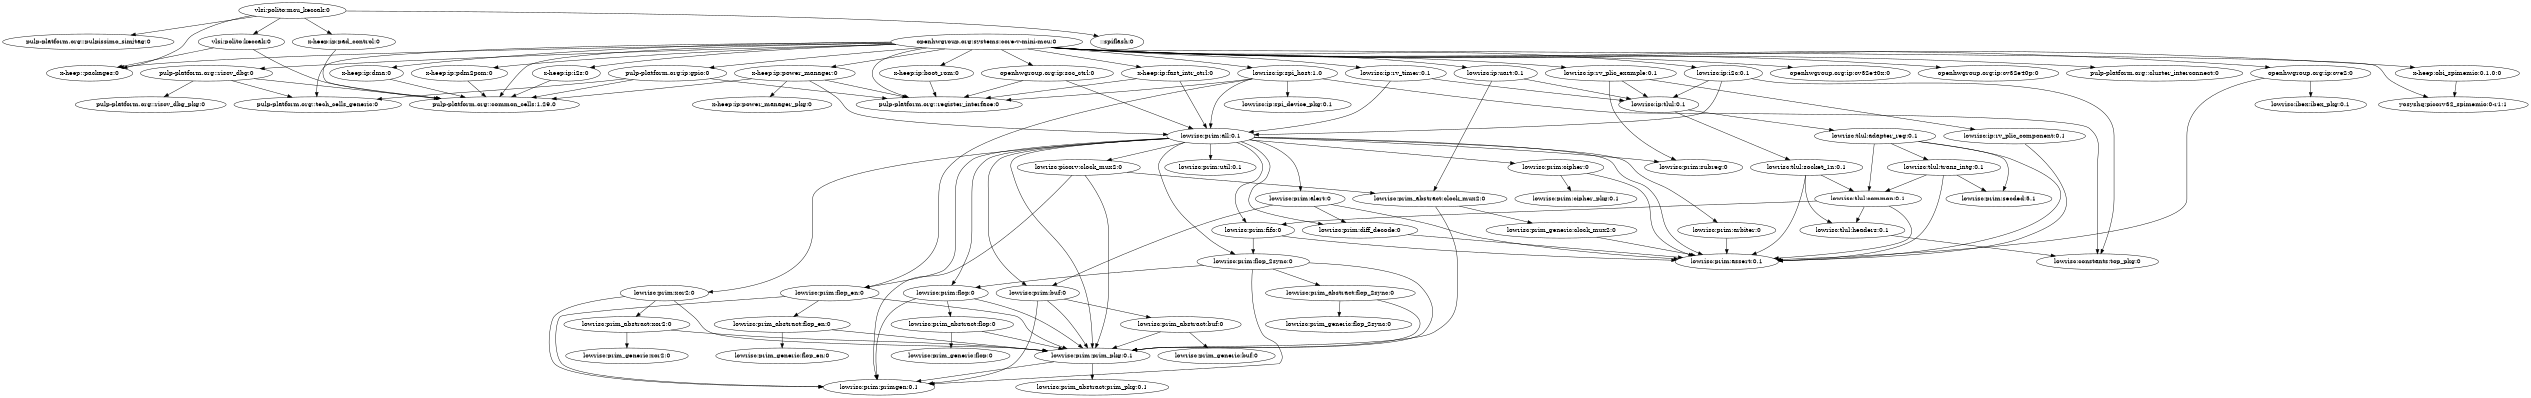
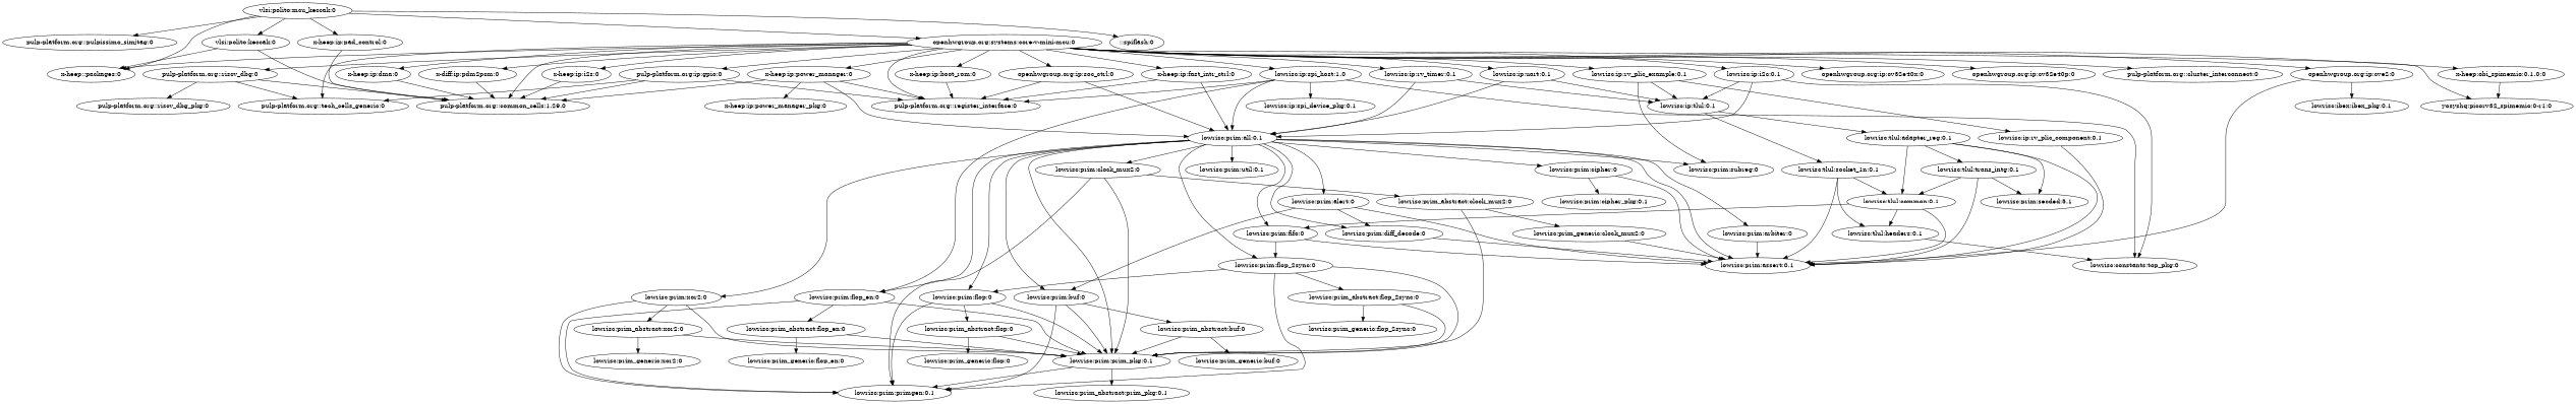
  digraph {
    "vlsi:polito:mcu_keccak:0"
    "pulp-platform.org::pulpissimo_simjtag:0"
    "x-heep::packages:0"
    "vlsi:polito:keccak:0"
    "::spiflash:0"
    "openhwgroup.org:systems:core-v-mini-mcu:0"
    "x-heep:ip:pad_control:0"
    "pulp-platform.org::common_cells:1.29.0"
    "x-heep:ip:i2s:0"
    "pulp-platform.org::riscv_dbg:0"
    "lowrisc:ip:i2c:0.1"
    "x-heep:ip:dma:0"
    "pulp-platform.org::register_interface:0"
    "lowrisc:ip:spi_host:1.0"
    "pulp-platform.org:ip:gpio:0"
    "lowrisc:ip:rv_timer:0.1"
    "x-heep:obi_spimemio:0.1.0:0"
    "openhwgroup.org:ip:cv32e40x:0"
-   "x-heep:ip:pdm2pcm:0"
+   "x-heep:ip:pdm2pcm:0" [label="x-diff:ip:pdm2pcm:0"]
    "x-heep:ip:boot_rom:0"
    "openhwgroup.org:ip:cv32e40p:0"
    "openhwgroup.org:ip:soc_ctrl:0"
    "x-heep:ip:fast_intr_ctrl:0"
    "lowrisc:ip:rv_plic_example:0.1"
    "openhwgroup.org:ip:cve2:0"
-   "yosyshq:picorv32_spimemio:0-r1:0" [label="yosyshq:picorv32_spimemio:0-r1:1"]
+   "yosyshq:picorv32_spimemio:0-r1:0"
    "pulp-platform.org::tech_cells_generic:0"
    "lowrisc:ip:uart:0.1"
    "pulp-platform.org::cluster_interconnect:0"
    "x-heep:ip:power_manager:0"
    "pulp-platform.org::riscv_dbg_pkg:0"
    "lowrisc:prim:all:0.1"
    "lowrisc:ip:tlul:0.1"
    "lowrisc:constants:top_pkg:0"
    "lowrisc:prim:flop_en:0"
    "lowrisc:ip:spi_device_pkg:0.1"
    "lowrisc:prim:subreg:0"
    "lowrisc:ip:rv_plic_component:0.1"
    "lowrisc:prim:assert:0.1"
    "lowrisc:ibex:ibex_pkg:0.1"
    "x-heep:ip:power_manager_pkg:0"
    "lowrisc:prim:alert:0"
    "lowrisc:prim:flop_2sync:0"
    "lowrisc:prim:arbiter:0"
-   "lowrisc:prim:clock_mux2:0" [label="lowrisc:picorv:clock_mux2:0"]
+   "lowrisc:prim:clock_mux2:0"
    "lowrisc:prim:flop:0"
    "lowrisc:prim:prim_pkg:0.1"
    "lowrisc:prim:fifo:0"
    "lowrisc:prim:xor2:0"
    "lowrisc:prim:diff_decode:0"
    "lowrisc:prim:buf:0"
    "lowrisc:prim:util:0.1"
    "lowrisc:prim:cipher:0"
    "lowrisc:tlul:adapter_reg:0.1"
    "lowrisc:tlul:socket_1n:0.1"
    "lowrisc:prim:primgen:0.1"
    "lowrisc:prim_abstract:flop_en:0"
    "lowrisc:prim_abstract:flop_2sync:0"
    "lowrisc:prim_abstract:clock_mux2:0"
    "lowrisc:prim_abstract:flop:0"
    "lowrisc:prim_abstract:prim_pkg:0.1"
    "lowrisc:prim_abstract:xor2:0"
    "lowrisc:prim_abstract:buf:0"
    "lowrisc:prim:cipher_pkg:0.1"
    "lowrisc:prim_generic:flop_2sync:0"
    "lowrisc:prim_generic:clock_mux2:0"
    "lowrisc:prim_generic:flop:0"
    "lowrisc:prim_generic:flop_en:0"
    "lowrisc:prim_generic:xor2:0"
    "lowrisc:prim_generic:buf:0"
    "lowrisc:tlul:trans_intg:0.1"
    "lowrisc:tlul:common:0.1"
    n73 [label="lowrisc:prim:secded:5.1"]
    "lowrisc:tlul:headers:0.1"
    "vlsi:polito:mcu_keccak:0" -> "pulp-platform.org::pulpissimo_simjtag:0"
    "vlsi:polito:mcu_keccak:0" -> "x-heep::packages:0"
    "vlsi:polito:mcu_keccak:0" -> "vlsi:polito:keccak:0"
    "vlsi:polito:mcu_keccak:0" -> "::spiflash:0"
+   "vlsi:polito:mcu_keccak:0" -> "openhwgroup.org:systems:core-v-mini-mcu:0"
    "vlsi:polito:mcu_keccak:0" -> "x-heep:ip:pad_control:0"
    "vlsi:polito:keccak:0" -> "x-heep::packages:0"
    "vlsi:polito:keccak:0" -> "pulp-platform.org::common_cells:1.29.0"
    "openhwgroup.org:systems:core-v-mini-mcu:0" -> "x-heep::packages:0"
    "openhwgroup.org:systems:core-v-mini-mcu:0" -> "pulp-platform.org::common_cells:1.29.0"
    "openhwgroup.org:systems:core-v-mini-mcu:0" -> "x-heep:ip:i2s:0"
    "openhwgroup.org:systems:core-v-mini-mcu:0" -> "pulp-platform.org::riscv_dbg:0"
    "openhwgroup.org:systems:core-v-mini-mcu:0" -> "lowrisc:ip:i2c:0.1"
    "openhwgroup.org:systems:core-v-mini-mcu:0" -> "x-heep:ip:dma:0"
    "openhwgroup.org:systems:core-v-mini-mcu:0" -> "pulp-platform.org::register_interface:0"
    "openhwgroup.org:systems:core-v-mini-mcu:0" -> "lowrisc:ip:spi_host:1.0"
    "openhwgroup.org:systems:core-v-mini-mcu:0" -> "pulp-platform.org:ip:gpio:0"
    "openhwgroup.org:systems:core-v-mini-mcu:0" -> "lowrisc:ip:rv_timer:0.1"
    "openhwgroup.org:systems:core-v-mini-mcu:0" -> "x-heep:obi_spimemio:0.1.0:0"
    "openhwgroup.org:systems:core-v-mini-mcu:0" -> "openhwgroup.org:ip:cv32e40x:0"
    "openhwgroup.org:systems:core-v-mini-mcu:0" -> "x-heep:ip:pdm2pcm:0"
    "openhwgroup.org:systems:core-v-mini-mcu:0" -> "x-heep:ip:boot_rom:0"
    "openhwgroup.org:systems:core-v-mini-mcu:0" -> "openhwgroup.org:ip:cv32e40p:0"
    "openhwgroup.org:systems:core-v-mini-mcu:0" -> "openhwgroup.org:ip:soc_ctrl:0"
    "openhwgroup.org:systems:core-v-mini-mcu:0" -> "x-heep:ip:fast_intr_ctrl:0"
    "openhwgroup.org:systems:core-v-mini-mcu:0" -> "lowrisc:ip:rv_plic_example:0.1"
    "openhwgroup.org:systems:core-v-mini-mcu:0" -> "openhwgroup.org:ip:cve2:0"
    "openhwgroup.org:systems:core-v-mini-mcu:0" -> "yosyshq:picorv32_spimemio:0-r1:0"
    "openhwgroup.org:systems:core-v-mini-mcu:0" -> "pulp-platform.org::tech_cells_generic:0"
    "openhwgroup.org:systems:core-v-mini-mcu:0" -> "lowrisc:ip:uart:0.1"
    "openhwgroup.org:systems:core-v-mini-mcu:0" -> "pulp-platform.org::cluster_interconnect:0"
    "openhwgroup.org:systems:core-v-mini-mcu:0" -> "x-heep:ip:power_manager:0"
    "x-heep:ip:pad_control:0" -> "pulp-platform.org::common_cells:1.29.0"
    "x-heep:ip:i2s:0" -> "pulp-platform.org::common_cells:1.29.0"
    "pulp-platform.org::riscv_dbg:0" -> "pulp-platform.org::common_cells:1.29.0"
    "pulp-platform.org::riscv_dbg:0" -> "pulp-platform.org::tech_cells_generic:0"
    "pulp-platform.org::riscv_dbg:0" -> "pulp-platform.org::riscv_dbg_pkg:0"
    "lowrisc:ip:i2c:0.1" -> "lowrisc:prim:all:0.1"
    "lowrisc:ip:i2c:0.1" -> "lowrisc:ip:tlul:0.1"
    "lowrisc:ip:i2c:0.1" -> "lowrisc:constants:top_pkg:0"
    "x-heep:ip:dma:0" -> "pulp-platform.org::common_cells:1.29.0"
    "lowrisc:ip:spi_host:1.0" -> "pulp-platform.org::register_interface:0"
    "lowrisc:ip:spi_host:1.0" -> "lowrisc:prim:all:0.1"
    "lowrisc:ip:spi_host:1.0" -> "lowrisc:constants:top_pkg:0"
    "lowrisc:ip:spi_host:1.0" -> "lowrisc:prim:flop_en:0"
    "lowrisc:ip:spi_host:1.0" -> "lowrisc:ip:spi_device_pkg:0.1"
    "pulp-platform.org:ip:gpio:0" -> "pulp-platform.org::common_cells:1.29.0"
    "pulp-platform.org:ip:gpio:0" -> "pulp-platform.org::register_interface:0"
    "pulp-platform.org:ip:gpio:0" -> "pulp-platform.org::tech_cells_generic:0"
    "lowrisc:ip:rv_timer:0.1" -> "lowrisc:prim:all:0.1"
    "lowrisc:ip:rv_timer:0.1" -> "lowrisc:ip:tlul:0.1"
    "x-heep:obi_spimemio:0.1.0:0" -> "yosyshq:picorv32_spimemio:0-r1:0"
    "x-heep:ip:pdm2pcm:0" -> "pulp-platform.org::common_cells:1.29.0"
    "x-heep:ip:boot_rom:0" -> "pulp-platform.org::register_interface:0"
    "openhwgroup.org:ip:soc_ctrl:0" -> "pulp-platform.org::register_interface:0"
    "openhwgroup.org:ip:soc_ctrl:0" -> "lowrisc:prim:all:0.1"
    "x-heep:ip:fast_intr_ctrl:0" -> "pulp-platform.org::register_interface:0"
    "x-heep:ip:fast_intr_ctrl:0" -> "lowrisc:prim:all:0.1"
    "lowrisc:ip:rv_plic_example:0.1" -> "lowrisc:ip:tlul:0.1"
    "lowrisc:ip:rv_plic_example:0.1" -> "lowrisc:prim:subreg:0"
    "lowrisc:ip:rv_plic_example:0.1" -> "lowrisc:ip:rv_plic_component:0.1"
    "openhwgroup.org:ip:cve2:0" -> "lowrisc:prim:assert:0.1"
    "openhwgroup.org:ip:cve2:0" -> "lowrisc:ibex:ibex_pkg:0.1"
-   "lowrisc:ip:uart:0.1" -> "lowrisc:prim_abstract:clock_mux2:0"
+   "lowrisc:ip:uart:0.1" -> "lowrisc:prim:all:0.1"
    "lowrisc:ip:uart:0.1" -> "lowrisc:ip:tlul:0.1"
    "x-heep:ip:power_manager:0" -> "pulp-platform.org::common_cells:1.29.0"
    "x-heep:ip:power_manager:0" -> "pulp-platform.org::register_interface:0"
    "x-heep:ip:power_manager:0" -> "lowrisc:prim:all:0.1"
    "x-heep:ip:power_manager:0" -> "x-heep:ip:power_manager_pkg:0"
    "lowrisc:prim:all:0.1" -> "lowrisc:prim:flop_en:0"
    "lowrisc:prim:all:0.1" -> "lowrisc:prim:subreg:0"
    "lowrisc:prim:all:0.1" -> "lowrisc:prim:assert:0.1"
    "lowrisc:prim:all:0.1" -> "lowrisc:prim:alert:0"
    "lowrisc:prim:all:0.1" -> "lowrisc:prim:flop_2sync:0"
    "lowrisc:prim:all:0.1" -> "lowrisc:prim:arbiter:0"
    "lowrisc:prim:all:0.1" -> "lowrisc:prim:clock_mux2:0"
    "lowrisc:prim:all:0.1" -> "lowrisc:prim:flop:0"
    "lowrisc:prim:all:0.1" -> "lowrisc:prim:prim_pkg:0.1"
    "lowrisc:prim:all:0.1" -> "lowrisc:prim:fifo:0"
    "lowrisc:prim:all:0.1" -> "lowrisc:prim:xor2:0"
    "lowrisc:prim:all:0.1" -> "lowrisc:prim:diff_decode:0"
    "lowrisc:prim:all:0.1" -> "lowrisc:prim:buf:0"
    "lowrisc:prim:all:0.1" -> "lowrisc:prim:util:0.1"
    "lowrisc:prim:all:0.1" -> "lowrisc:prim:cipher:0"
    "lowrisc:ip:tlul:0.1" -> "lowrisc:tlul:adapter_reg:0.1"
    "lowrisc:ip:tlul:0.1" -> "lowrisc:tlul:socket_1n:0.1"
    "lowrisc:prim:flop_en:0" -> "lowrisc:prim:prim_pkg:0.1"
    "lowrisc:prim:flop_en:0" -> "lowrisc:prim:primgen:0.1"
    "lowrisc:prim:flop_en:0" -> "lowrisc:prim_abstract:flop_en:0"
    "lowrisc:ip:rv_plic_component:0.1" -> "lowrisc:prim:assert:0.1"
    "lowrisc:prim:alert:0" -> "lowrisc:prim:assert:0.1"
    "lowrisc:prim:alert:0" -> "lowrisc:prim:diff_decode:0"
    "lowrisc:prim:alert:0" -> "lowrisc:prim:buf:0"
    "lowrisc:prim:flop_2sync:0" -> "lowrisc:prim:flop:0"
    "lowrisc:prim:flop_2sync:0" -> "lowrisc:prim:prim_pkg:0.1"
    "lowrisc:prim:flop_2sync:0" -> "lowrisc:prim:primgen:0.1"
    "lowrisc:prim:flop_2sync:0" -> "lowrisc:prim_abstract:flop_2sync:0"
    "lowrisc:prim:arbiter:0" -> "lowrisc:prim:assert:0.1"
    "lowrisc:prim:clock_mux2:0" -> "lowrisc:prim:prim_pkg:0.1"
    "lowrisc:prim:clock_mux2:0" -> "lowrisc:prim:primgen:0.1"
    "lowrisc:prim:clock_mux2:0" -> "lowrisc:prim_abstract:clock_mux2:0"
    "lowrisc:prim:flop:0" -> "lowrisc:prim:prim_pkg:0.1"
    "lowrisc:prim:flop:0" -> "lowrisc:prim:primgen:0.1"
    "lowrisc:prim:flop:0" -> "lowrisc:prim_abstract:flop:0"
    "lowrisc:prim:prim_pkg:0.1" -> "lowrisc:prim:primgen:0.1"
    "lowrisc:prim:prim_pkg:0.1" -> "lowrisc:prim_abstract:prim_pkg:0.1"
    "lowrisc:prim:fifo:0" -> "lowrisc:prim:assert:0.1"
    "lowrisc:prim:fifo:0" -> "lowrisc:prim:flop_2sync:0"
    "lowrisc:prim:xor2:0" -> "lowrisc:prim:prim_pkg:0.1"
    "lowrisc:prim:xor2:0" -> "lowrisc:prim:primgen:0.1"
    "lowrisc:prim:xor2:0" -> "lowrisc:prim_abstract:xor2:0"
    "lowrisc:prim:diff_decode:0" -> "lowrisc:prim:assert:0.1"
    "lowrisc:prim:buf:0" -> "lowrisc:prim:prim_pkg:0.1"
    "lowrisc:prim:buf:0" -> "lowrisc:prim:primgen:0.1"
    "lowrisc:prim:buf:0" -> "lowrisc:prim_abstract:buf:0"
    "lowrisc:prim:cipher:0" -> "lowrisc:prim:assert:0.1"
    "lowrisc:prim:cipher:0" -> "lowrisc:prim:cipher_pkg:0.1"
    "lowrisc:tlul:adapter_reg:0.1" -> "lowrisc:prim:assert:0.1"
    "lowrisc:tlul:adapter_reg:0.1" -> "lowrisc:tlul:trans_intg:0.1"
    "lowrisc:tlul:adapter_reg:0.1" -> "lowrisc:tlul:common:0.1"
    "lowrisc:tlul:adapter_reg:0.1" -> n73
    "lowrisc:tlul:socket_1n:0.1" -> "lowrisc:prim:assert:0.1"
    "lowrisc:tlul:socket_1n:0.1" -> "lowrisc:tlul:common:0.1"
    "lowrisc:tlul:socket_1n:0.1" -> "lowrisc:tlul:headers:0.1"
    "lowrisc:prim_abstract:flop_en:0" -> "lowrisc:prim:prim_pkg:0.1"
    "lowrisc:prim_abstract:flop_en:0" -> "lowrisc:prim_generic:flop_en:0"
    "lowrisc:prim_abstract:flop_2sync:0" -> "lowrisc:prim:prim_pkg:0.1"
    "lowrisc:prim_abstract:flop_2sync:0" -> "lowrisc:prim_generic:flop_2sync:0"
    "lowrisc:prim_abstract:clock_mux2:0" -> "lowrisc:prim:prim_pkg:0.1"
    "lowrisc:prim_abstract:clock_mux2:0" -> "lowrisc:prim_generic:clock_mux2:0"
    "lowrisc:prim_abstract:flop:0" -> "lowrisc:prim:prim_pkg:0.1"
    "lowrisc:prim_abstract:flop:0" -> "lowrisc:prim_generic:flop:0"
    "lowrisc:prim_abstract:xor2:0" -> "lowrisc:prim:prim_pkg:0.1"
    "lowrisc:prim_abstract:xor2:0" -> "lowrisc:prim_generic:xor2:0"
    "lowrisc:prim_abstract:buf:0" -> "lowrisc:prim:prim_pkg:0.1"
    "lowrisc:prim_abstract:buf:0" -> "lowrisc:prim_generic:buf:0"
    "lowrisc:prim_generic:clock_mux2:0" -> "lowrisc:prim:assert:0.1"
    "lowrisc:tlul:trans_intg:0.1" -> "lowrisc:prim:assert:0.1"
    "lowrisc:tlul:trans_intg:0.1" -> "lowrisc:tlul:common:0.1"
    "lowrisc:tlul:trans_intg:0.1" -> n73
    "lowrisc:tlul:common:0.1" -> "lowrisc:prim:assert:0.1"
    "lowrisc:tlul:common:0.1" -> "lowrisc:prim:fifo:0"
    "lowrisc:tlul:common:0.1" -> "lowrisc:tlul:headers:0.1"
    "lowrisc:tlul:headers:0.1" -> "lowrisc:constants:top_pkg:0"
  }
